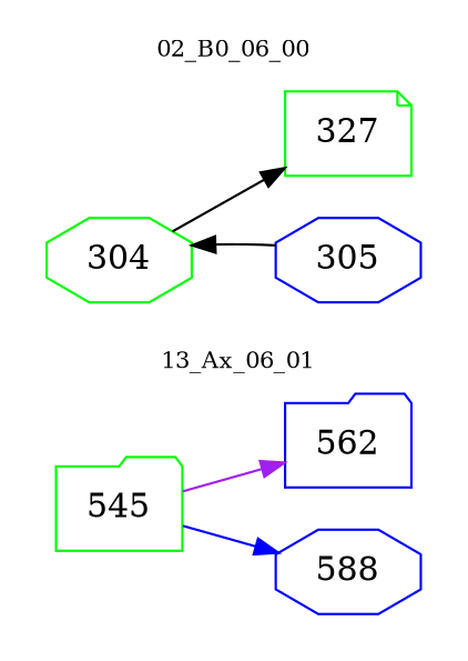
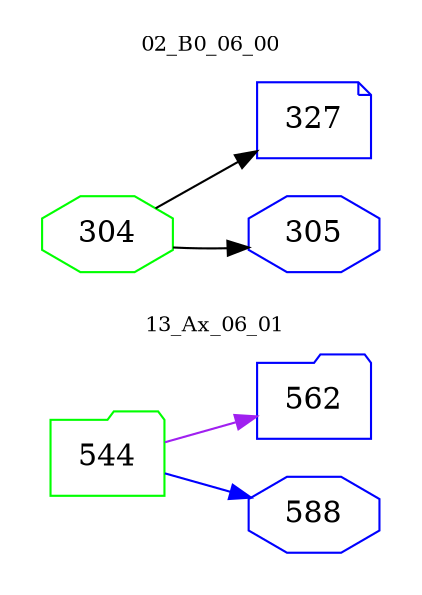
  digraph {
    rankdir=LR
    node [color=green shape=octagon]
    edge [color=black]
-   n1 [label=545 shape=folder]
+   n1 [label=544 shape=folder]
    n2 [color=blue label=588]
    n3 [color=blue label=562 shape=folder]
    n4 [label=304]
    n5 [color=blue label=305]
-   n6 [label=327 shape=note]
+   n6 [color=blue label=327 shape=note]
    subgraph cluster_1 {
      color=white
      fontsize=10
      label="13_Ax_06_01"
      n1
      n2
      n3
    }
    subgraph cluster_2 {
      color=white
      fontsize=10
      label="02_B0_06_00"
      n4
      n5
      n6
    }
    n1 -> n2 [color=blue]
    n1 -> n3 [color=purple]
-   n5 -> n4
+   n4 -> n5
    n4 -> n6
  }
